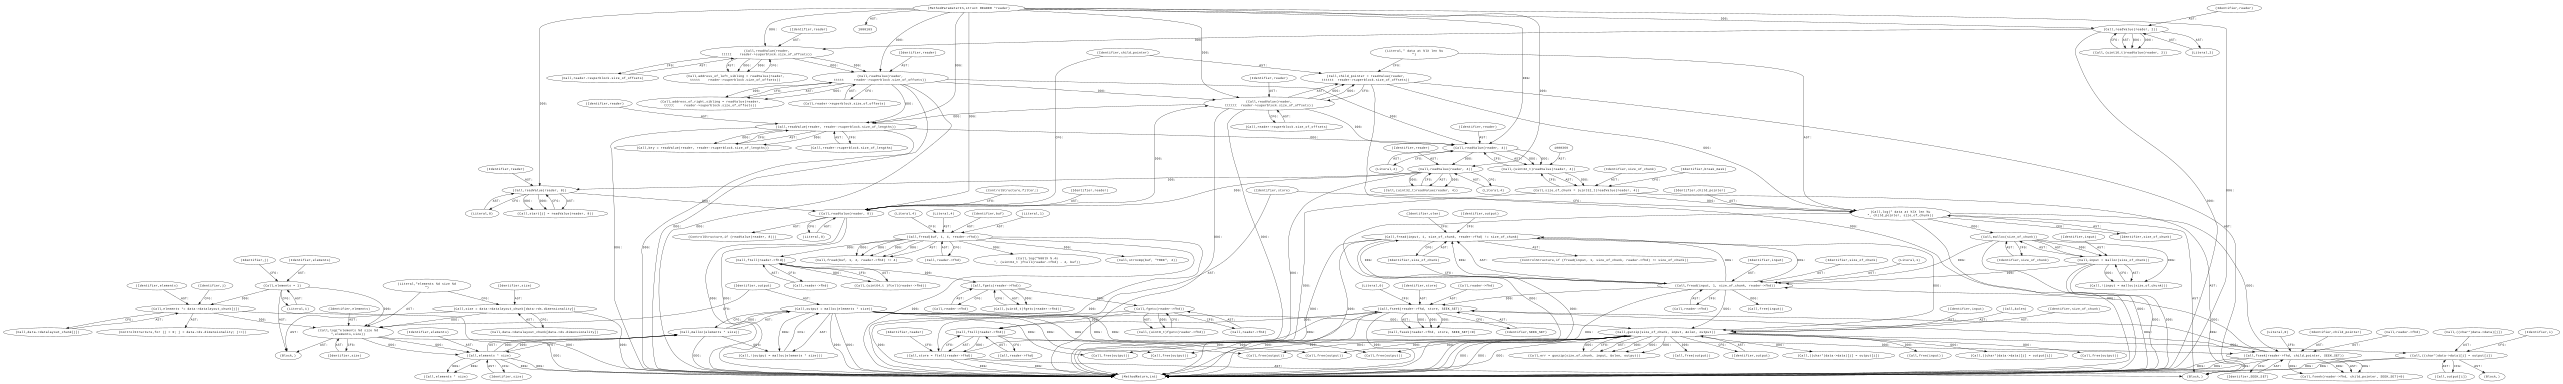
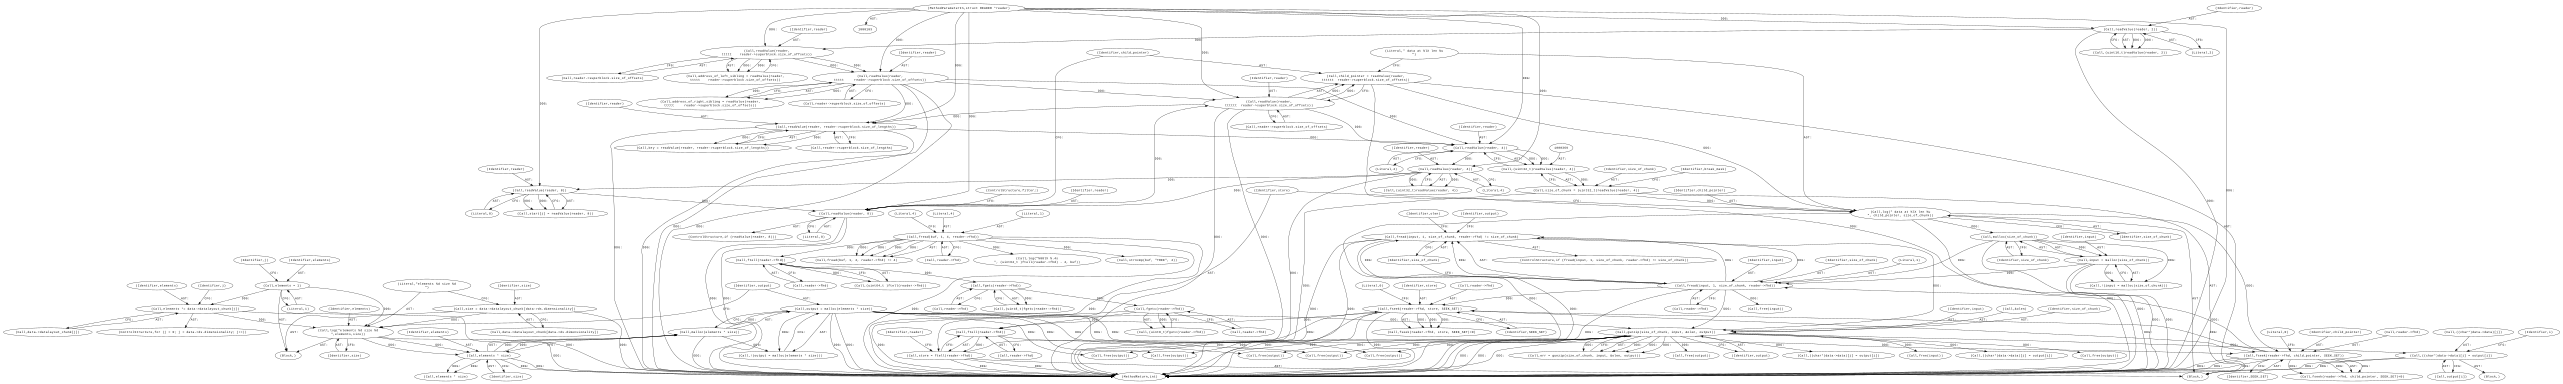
  digraph {
    fontname="Liberation Mono"
    node [fontname="Liberation Mono"]
    edge [fontname="Liberation Mono"]
    n1 [label="(Call,((char*)data->data)[j] = output[i])"]
    n2 [label="(MethodReturn,int)"]
    n3 [label="(Block,)"]
    n4 [label="(Call,output[i])"]
    n5 [label="(Call,gunzip(size_of_chunk, input, &olen, output))"]
    n6 [label="(Call,free(output))"]
    n7 [label="(Call,((char*)data->data)[j] = output[i])"]
    n8 [label="(Call,free(input))"]
    n9 [label="(Call,free(output))"]
    n10 [label="(Call,((char*)data->data)[j] = output[i])"]
    n11 [label="(Call,free(output))"]
    n12 [label="(Call,err = gunzip(size_of_chunk, input, &olen, output))"]
    n13 [label="(Call,free(output))"]
    n14 [label="(Call,free(output))"]
    n15 [label="(Call,free(output))"]
    n16 [label="(Call,free(output))"]
    n17 [label="(Identifier,output)"]
    n18 [label="(Call,fread(input, 1, size_of_chunk, reader->fhd) != size_of_chunk)"]
    n19 [label="(Identifier,size_of_chunk)"]
    n20 [label="(ControlStructure,if (fread(input, 1, size_of_chunk, reader->fhd) != size_of_chunk))"]
    n21 [label="(Call,fread(input, 1, size_of_chunk, reader->fhd))"]
    n22 [label="(Call,fseek(reader->fhd, store, SEEK_SET))"]
    n23 [label="(Call,free(input))"]
    n24 [label="(Call,reader->fhd)"]
    n25 [label="(Call,fseek(reader->fhd, child_pointer, SEEK_SET))"]
    n26 [label="(Call,ftell(reader->fhd))"]
    n27 [label="(Call,fseek(reader->fhd, store, SEEK_SET)<0)"]
    n28 [label="(Identifier,SEEK_SET)"]
    n29 [label="(Call,input = malloc(size_of_chunk))"]
    n30 [label="(Call,malloc(size_of_chunk))"]
    n31 [label="(Call,!(input = malloc(size_of_chunk)))"]
    n32 [label="(Identifier,size_of_chunk)"]
    n33 [label="(Call,log(\" data at %lX len %u\n\", child_pointer, size_of_chunk))"]
    n34 [label="(Block,)"]
    n35 [label="(Identifier,size_of_chunk)"]
    n36 [label="(Identifier,SEEK_SET)"]
    n37 [label="(Call,fseek(reader->fhd, child_pointer, SEEK_SET)<0)"]
    n38 [label="(Call,child_pointer = readValue(reader,\n\t\t\t\t\t\t  reader->superblock.size_of_offsets))"]
    n39 [label="(Call,readValue(reader,\n\t\t\t\t\t\t  reader->superblock.size_of_offsets))"]
    n40 [label="(Call,readValue(reader, 4))"]
    n41 [label="(Call,readValue(reader, reader->superblock.size_of_lengths))"]
    n42 [label="(Call,reader->superblock.size_of_offsets)"]
    n43 [label="(Call,readValue(reader, 4))"]
    n44 [label="(Call,(uint32_t)readValue(reader, 4))"]
    n45 [label="(Literal,4)"]
    n46 [label="(Call,key = readValue(reader, reader->superblock.size_of_lengths))"]
    n47 [label="(Call,reader->superblock.size_of_lengths)"]
    n48 [label="(Call,readValue(reader, 8))"]
    n49 [label="(Literal,8)"]
    n50 [label="(ControlStructure,if (readValue(reader, 8)))"]
    n51 [label="(Call,readValue(reader, 8))"]
    n52 [label="(Literal,8)"]
    n53 [label="(Call,start[j] = readValue(reader, 8))"]
    n54 [label="(Call,(uint32_t)readValue(reader, 4))"]
    n55 [label="(Literal,4)"]
    n56 [label="(Call,size_of_chunk = (uint32_t)readValue(reader, 4))"]
    n57 [label="(Call,readValue(reader,\n\t\t\t\t\t     reader->superblock.size_of_offsets))"]
    n58 [label="(Call,reader->superblock.size_of_offsets)"]
    n59 [label="(Call,address_of_right_sibling = readValue(reader,\n\t\t\t\t\t     reader->superblock.size_of_offsets))"]
    n60 [label="(Call,readValue(reader,\n\t\t\t\t\t    reader->superblock.size_of_offsets))"]
    n61 [label="(Call,reader->superblock.size_of_offsets)"]
    n62 [label="(Call,address_of_left_sibling = readValue(reader,\n\t\t\t\t\t    reader->superblock.size_of_offsets))"]
    n63 [label="(Call,readValue(reader, 2))"]
    n64 [label="(Literal,2)"]
    n65 [label="(Call,(uint16_t)readValue(reader, 2))"]
    n66 [label="(MethodParameterIn,struct READER *reader)"]
    1000103
    n68 [label="(Call,store = ftell(reader->fhd))"]
    n69 [label="(Call,reader->fhd)"]
    n70 [label="(Call,fgetc(reader->fhd))"]
    n71 [label="(Call,reader->fhd)"]
    n72 [label="(Call,(uint8_t)fgetc(reader->fhd))"]
    n73 [label="(Call,fgetc(reader->fhd))"]
    n74 [label="(Call,(uint8_t)fgetc(reader->fhd))"]
    n75 [label="(Call,reader->fhd)"]
    n76 [label="(Call,ftell(reader->fhd))"]
    n77 [label="(Call,reader->fhd)"]
    n78 [label="(Call,(uint64_t )ftell(reader->fhd))"]
    n79 [label="(Call,fread(buf, 1, 4, reader->fhd))"]
    n80 [label="(Call,strncmp(buf, \"TREE\", 4))"]
    n81 [label="(Call,fread(buf, 1, 4, reader->fhd) != 4)"]
    n82 [label="(Call,reader->fhd)"]
    n83 [label="(Call,log(\"%08lX %.4s\n\", (uint64_t )ftell(reader->fhd) - 4, buf))"]
    n84 [label="(Call,output = malloc(elements * size))"]
    n85 [label="(Call,malloc(elements * size))"]
    n86 [label="(Call,!(output = malloc(elements * size)))"]
    n87 [label="(Call,elements * size)"]
    n88 [label="(Call,elements * size)"]
    n89 [label="(Identifier,size)"]
    n90 [label="(Call,log(\"elements %d size %d\n\",elements,size))"]
    n91 [label="(Block,)"]
    n92 [label="(Identifier,size)"]
    n93 [label="(Call,elements = 1)"]
    n94 [label="(Call,elements *= data->datalayout_chunk[j])"]
    n95 [label="(Literal,1)"]
    n96 [label="(ControlStructure,for (j = 0; j < data->ds.dimensionality; j++))"]
    n97 [label="(Call,data->datalayout_chunk[j])"]
    n98 [label="(Call,size = data->datalayout_chunk[data->ds.dimensionality])"]
    n99 [label="(Call,data->datalayout_chunk[data->ds.dimensionality])"]
    n100 [label="(Literal,\" data at %lX len %u\n\")"]
    n101 [label="(Identifier,child_pointer)"]
    n102 [label="(Identifier,size_of_chunk)"]
    n103 [label="(Literal,\"elements %d size %d\n\")"]
    n104 [label="(Identifier,output)"]
    n105 [label="(Literal,1)"]
    n106 [label="(Identifier,reader)"]
    n107 [label="(Identifier,j)"]
    n108 [label="(Identifier,reader)"]
    n109 [label="(Identifier,elements)"]
    n110 [label="(Identifier,size_of_chunk)"]
    n111 [label="(Identifier,output)"]
    n112 [label="(Literal,0)"]
    n113 [label="(Identifier,reader)"]
    n114 [label="(Literal,0)"]
    n115 [label="(Identifier,size_of_chunk)"]
    n116 [label="(Literal,4)"]
    n117 [label="(Identifier,reader)"]
    n118 [label="(Literal,4)"]
    n119 [label="(Literal,1)"]
    n120 [label="(Identifier,reader)"]
    n121 [label="(Identifier,child_pointer)"]
    n122 [label="(Call,((char*)data->data)[j])"]
    n123 [label="(Identifier,child_pointer)"]
    n124 [label="(Identifier,store)"]
    n125 [label="(Identifier,input)"]
    n126 [label="(ControlStructure,filter;)"]
    n127 [label="(Identifier,store)"]
-   n128 [label="(Identifier,buf)"]
    n129 [label="(Identifier,input)"]
    n130 [label="(Call,&olen)"]
    n131 [label="(Call,reader->fhd)"]
    n132 [label="(Identifier,input)"]
    n133 [label="(Identifier,reader)"]
    n134 [label="(Identifier,elements)"]
    n135 [label="(Identifier,j)"]
    n136 [label="(Identifier,reader)"]
    n137 [label="(Identifier,break_mask)"]
    n138 [label="(Identifier,reader)"]
    n139 [label="(Identifier,size)"]
    n140 [label="(Identifier,reader)"]
    n141 [label="(Identifier,i)"]
    n142 [label="(Identifier,olen)"]
    n143 [label="(Identifier,reader)"]
    n144 [label="(Call,reader->fhd)"]
    n145 [label="(Identifier,elements)"]
    n146 [label="(Identifier,elements)"]
    1000369
    n1 -> n2 [label="DDG: "]
    n1 -> n2 [label="DDG: "]
    n1 -> n3 [label="AST: "]
    n1 -> n4 [label="CFG: "]
    n4 -> n1 [label="AST: "]
    n5 -> n1 [label="DDG: "]
    n5 -> n2 [label="DDG: "]
    n5 -> n2 [label="DDG: "]
    n5 -> n2 [label="DDG: "]
    n5 -> n6 [label="DDG: "]
    n5 -> n7 [label="DDG: "]
    n5 -> n8 [label="DDG: "]
    n5 -> n9 [label="DDG: "]
    n5 -> n10 [label="DDG: "]
    n5 -> n11 [label="DDG: "]
    n5 -> n12 [label="AST: "]
    n5 -> n12 [label="DDG: "]
    n5 -> n12 [label="DDG: "]
    n5 -> n12 [label="DDG: "]
    n5 -> n12 [label="DDG: "]
    n5 -> n13 [label="DDG: "]
    n5 -> n14 [label="DDG: "]
    n5 -> n15 [label="DDG: "]
    n5 -> n16 [label="DDG: "]
    n5 -> n17 [label="CFG: "]
    n12 -> n5 [label="CFG: "]
    n17 -> n5 [label="AST: "]
    n18 -> n2 [label="DDG: "]
    n18 -> n2 [label="DDG: "]
    n18 -> n2 [label="DDG: "]
    n18 -> n5 [label="DDG: "]
    n18 -> n19 [label="CFG: "]
    n18 -> n20 [label="AST: "]
    n19 -> n18 [label="AST: "]
    n19 -> n21 [label="CFG: "]
    n21 -> n2 [label="DDG: "]
    n21 -> n5 [label="DDG: "]
    n21 -> n18 [label="AST: "]
    n21 -> n18 [label="DDG: "]
    n21 -> n18 [label="DDG: "]
    n21 -> n18 [label="DDG: "]
    n21 -> n18 [label="DDG: "]
    n21 -> n22 [label="DDG: "]
    n21 -> n23 [label="DDG: "]
    n21 -> n24 [label="CFG: "]
    n22 -> n2 [label="DDG: "]
    n22 -> n2 [label="DDG: "]
    n22 -> n2 [label="DDG: "]
    n22 -> n25 [label="DDG: "]
    n22 -> n26 [label="DDG: "]
    n22 -> n27 [label="AST: "]
    n22 -> n27 [label="DDG: "]
    n22 -> n27 [label="DDG: "]
    n22 -> n27 [label="DDG: "]
    n22 -> n28 [label="CFG: "]
    n24 -> n21 [label="AST: "]
    n25 -> n2 [label="DDG: "]
    n25 -> n2 [label="DDG: "]
    n25 -> n2 [label="DDG: "]
    n25 -> n21 [label="DDG: "]
    n25 -> n22 [label="DDG: "]
    n25 -> n36 [label="CFG: "]
    n25 -> n37 [label="AST: "]
    n25 -> n37 [label="DDG: "]
    n25 -> n37 [label="DDG: "]
    n25 -> n37 [label="DDG: "]
    n26 -> n25 [label="DDG: "]
    n26 -> n68 [label="AST: "]
    n26 -> n68 [label="DDG: "]
    n26 -> n69 [label="CFG: "]
    n28 -> n22 [label="AST: "]
    n29 -> n2 [label="DDG: "]
    n29 -> n2 [label="DDG: "]
    n29 -> n21 [label="DDG: "]
    n29 -> n30 [label="AST: "]
    n29 -> n31 [label="AST: "]
    n29 -> n31 [label="DDG: "]
    n30 -> n2 [label="DDG: "]
    n30 -> n21 [label="DDG: "]
    n30 -> n29 [label="AST: "]
    n30 -> n29 [label="DDG: "]
    n30 -> n31 [label="DDG: "]
    n30 -> n32 [label="CFG: "]
    n31 -> n29 [label="CFG: "]
    n32 -> n30 [label="AST: "]
    n33 -> n2 [label="DDG: "]
    n33 -> n2 [label="DDG: "]
    n33 -> n25 [label="DDG: "]
    n33 -> n30 [label="DDG: "]
    n33 -> n34 [label="AST: "]
    n33 -> n35 [label="CFG: "]
    n35 -> n33 [label="AST: "]
    n36 -> n25 [label="AST: "]
    n38 -> n2 [label="DDG: "]
    n38 -> n33 [label="DDG: "]
    n38 -> n34 [label="AST: "]
    n38 -> n39 [label="CFG: "]
    n39 -> n2 [label="DDG: "]
    n39 -> n2 [label="DDG: "]
    n39 -> n38 [label="AST: "]
    n39 -> n38 [label="DDG: "]
    n39 -> n38 [label="DDG: "]
    n39 -> n40 [label="DDG: "]
    n39 -> n41 [label="DDG: "]
    n39 -> n42 [label="CFG: "]
    n40 -> n43 [label="DDG: "]
    n40 -> n44 [label="AST: "]
    n40 -> n44 [label="DDG: "]
    n40 -> n44 [label="DDG: "]
    n40 -> n45 [label="CFG: "]
    n41 -> n2 [label="DDG: "]
    n41 -> n2 [label="DDG: "]
    n41 -> n40 [label="DDG: "]
    n41 -> n46 [label="AST: "]
    n41 -> n46 [label="DDG: "]
    n41 -> n46 [label="DDG: "]
    n41 -> n47 [label="CFG: "]
    n42 -> n39 [label="AST: "]
    n43 -> n2 [label="DDG: "]
    n43 -> n48 [label="DDG: "]
    n43 -> n51 [label="DDG: "]
    n43 -> n54 [label="AST: "]
    n43 -> n54 [label="DDG: "]
    n43 -> n54 [label="DDG: "]
    n43 -> n55 [label="CFG: "]
    n44 -> n40 [label="CFG: "]
    n44 -> n56 [label="AST: "]
    n44 -> n56 [label="DDG: "]
    n45 -> n40 [label="AST: "]
    n46 -> n41 [label="CFG: "]
    n47 -> n41 [label="AST: "]
    n48 -> n2 [label="DDG: "]
    n48 -> n2 [label="DDG: "]
    n48 -> n39 [label="DDG: "]
    n48 -> n49 [label="CFG: "]
    n48 -> n50 [label="AST: "]
    n49 -> n48 [label="AST: "]
    n51 -> n48 [label="DDG: "]
    n51 -> n52 [label="CFG: "]
    n51 -> n53 [label="AST: "]
    n51 -> n53 [label="DDG: "]
    n51 -> n53 [label="DDG: "]
    n52 -> n51 [label="AST: "]
    n53 -> n51 [label="CFG: "]
    n54 -> n43 [label="CFG: "]
    n55 -> n43 [label="AST: "]
    n56 -> n2 [label="DDG: "]
    n56 -> n33 [label="DDG: "]
    n56 -> n34 [label="AST: "]
    n56 -> n44 [label="CFG: "]
    n57 -> n2 [label="DDG: "]
    n57 -> n2 [label="DDG: "]
    n57 -> n39 [label="DDG: "]
    n57 -> n40 [label="DDG: "]
    n57 -> n41 [label="DDG: "]
    n57 -> n58 [label="CFG: "]
    n57 -> n59 [label="AST: "]
    n57 -> n59 [label="DDG: "]
    n57 -> n59 [label="DDG: "]
    n58 -> n57 [label="AST: "]
    n59 -> n57 [label="CFG: "]
    n60 -> n57 [label="DDG: "]
    n60 -> n57 [label="DDG: "]
    n60 -> n61 [label="CFG: "]
    n60 -> n62 [label="AST: "]
    n60 -> n62 [label="DDG: "]
    n60 -> n62 [label="DDG: "]
    n61 -> n60 [label="AST: "]
    n62 -> n60 [label="CFG: "]
    n63 -> n2 [label="DDG: "]
    n63 -> n60 [label="DDG: "]
-   n63 -> n64 [label="AST: "]
+   n63 -> n64 [label="CFG: "]
    n63 -> n65 [label="AST: "]
    n63 -> n65 [label="DDG: "]
    n63 -> n65 [label="DDG: "]
    n64 -> n63 [label="AST: "]
    n65 -> n63 [label="CFG: "]
    n66 -> n2 [label="DDG: "]
    n66 -> n39 [label="DDG: "]
    n66 -> n40 [label="DDG: "]
    n66 -> n41 [label="DDG: "]
    n66 -> n43 [label="DDG: "]
    n66 -> n48 [label="DDG: "]
    n66 -> n51 [label="DDG: "]
    n66 -> n57 [label="DDG: "]
    n66 -> n60 [label="DDG: "]
    n66 -> n63 [label="DDG: "]
    n66 -> 1000103 [label="AST: "]
    n68 -> n2 [label="DDG: "]
    n68 -> n2 [label="DDG: "]
    n68 -> n22 [label="DDG: "]
    n68 -> n26 [label="CFG: "]
    n68 -> n34 [label="AST: "]
    n69 -> n26 [label="AST: "]
    n70 -> n2 [label="DDG: "]
    n70 -> n26 [label="DDG: "]
    n70 -> n71 [label="CFG: "]
    n70 -> n72 [label="AST: "]
    n70 -> n72 [label="DDG: "]
    n71 -> n70 [label="AST: "]
    n72 -> n70 [label="CFG: "]
    n73 -> n70 [label="DDG: "]
    n73 -> n74 [label="AST: "]
    n73 -> n74 [label="DDG: "]
    n73 -> n75 [label="CFG: "]
    n74 -> n73 [label="CFG: "]
    n75 -> n73 [label="AST: "]
    n76 -> n73 [label="DDG: "]
    n76 -> n77 [label="CFG: "]
    n76 -> n78 [label="AST: "]
    n76 -> n78 [label="DDG: "]
    n77 -> n76 [label="AST: "]
    n78 -> n76 [label="CFG: "]
    n79 -> n2 [label="DDG: "]
    n79 -> n2 [label="DDG: "]
    n79 -> n76 [label="DDG: "]
    n79 -> n80 [label="DDG: "]
    n79 -> n81 [label="AST: "]
    n79 -> n81 [label="DDG: "]
    n79 -> n81 [label="DDG: "]
    n79 -> n81 [label="DDG: "]
    n79 -> n81 [label="DDG: "]
    n79 -> n82 [label="CFG: "]
    n79 -> n83 [label="DDG: "]
    n82 -> n79 [label="AST: "]
    n84 -> n2 [label="DDG: "]
    n84 -> n2 [label="DDG: "]
    n84 -> n5 [label="DDG: "]
    n84 -> n6 [label="DDG: "]
    n84 -> n9 [label="DDG: "]
    n84 -> n13 [label="DDG: "]
    n84 -> n14 [label="DDG: "]
    n84 -> n15 [label="DDG: "]
    n84 -> n85 [label="CFG: "]
    n84 -> n86 [label="AST: "]
    n84 -> n86 [label="DDG: "]
    n85 -> n2 [label="DDG: "]
    n85 -> n84 [label="AST: "]
    n85 -> n84 [label="DDG: "]
    n85 -> n86 [label="DDG: "]
    n85 -> n87 [label="CFG: "]
    n86 -> n84 [label="CFG: "]
    n87 -> n2 [label="DDG: "]
    n87 -> n2 [label="DDG: "]
    n87 -> n85 [label="AST: "]
    n87 -> n85 [label="DDG: "]
    n87 -> n85 [label="DDG: "]
    n87 -> n88 [label="DDG: "]
    n87 -> n88 [label="DDG: "]
    n87 -> n89 [label="CFG: "]
    n89 -> n87 [label="AST: "]
    n90 -> n2 [label="DDG: "]
    n90 -> n87 [label="DDG: "]
    n90 -> n87 [label="DDG: "]
    n90 -> n91 [label="AST: "]
    n90 -> n92 [label="CFG: "]
    n92 -> n90 [label="AST: "]
    n93 -> n90 [label="DDG: "]
    n93 -> n91 [label="AST: "]
    n93 -> n94 [label="DDG: "]
    n93 -> n95 [label="CFG: "]
    n94 -> n2 [label="DDG: "]
    n94 -> n90 [label="DDG: "]
    n94 -> n96 [label="AST: "]
    n94 -> n97 [label="CFG: "]
    n95 -> n93 [label="AST: "]
    n97 -> n94 [label="AST: "]
    n98 -> n2 [label="DDG: "]
    n98 -> n90 [label="DDG: "]
    n98 -> n91 [label="AST: "]
    n98 -> n99 [label="CFG: "]
    n99 -> n98 [label="AST: "]
    n100 -> n33 [label="AST: "]
    n100 -> n38 [label="CFG: "]
    n101 -> n33 [label="AST: "]
    n102 -> n5 [label="AST: "]
    n103 -> n90 [label="AST: "]
    n103 -> n98 [label="CFG: "]
    n104 -> n84 [label="AST: "]
    n104 -> n90 [label="CFG: "]
    n105 -> n79 [label="AST: "]
    n106 -> n63 [label="AST: "]
    n107 -> n93 [label="CFG: "]
    n108 -> n60 [label="AST: "]
    n109 -> n94 [label="AST: "]
    n110 -> n21 [label="AST: "]
    n111 -> n18 [label="CFG: "]
    n112 -> n25 [label="CFG: "]
    n113 -> n51 [label="AST: "]
    n114 -> n22 [label="CFG: "]
    n115 -> n56 [label="AST: "]
    n116 -> n79 [label="CFG: "]
    n117 -> n40 [label="AST: "]
    n118 -> n79 [label="AST: "]
    n119 -> n21 [label="AST: "]
    n120 -> n39 [label="AST: "]
    n121 -> n38 [label="AST: "]
    n121 -> n48 [label="CFG: "]
    n122 -> n1 [label="AST: "]
    n123 -> n25 [label="AST: "]
    n124 -> n33 [label="CFG: "]
    n124 -> n68 [label="AST: "]
    n125 -> n29 [label="AST: "]
    n126 -> n48 [label="CFG: "]
    n127 -> n22 [label="AST: "]
-   n128 -> n79 [label="AST: "]
    n129 -> n5 [label="AST: "]
    n130 -> n5 [label="AST: "]
    n131 -> n25 [label="AST: "]
    n132 -> n21 [label="AST: "]
    n133 -> n68 [label="CFG: "]
    n134 -> n90 [label="AST: "]
    n135 -> n94 [label="CFG: "]
    n136 -> n57 [label="AST: "]
    n137 -> n56 [label="CFG: "]
    n138 -> n41 [label="AST: "]
    n139 -> n98 [label="AST: "]
    n140 -> n48 [label="AST: "]
    n141 -> n1 [label="CFG: "]
    n142 -> n18 [label="CFG: "]
    n143 -> n43 [label="AST: "]
    n144 -> n22 [label="AST: "]
    n145 -> n87 [label="AST: "]
    n146 -> n93 [label="AST: "]
    1000369 -> n44 [label="AST: "]
  }
